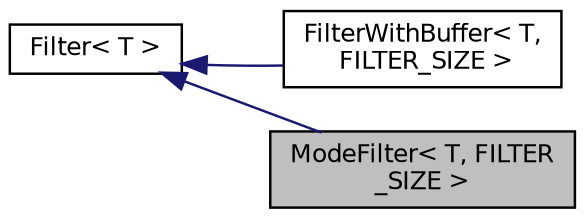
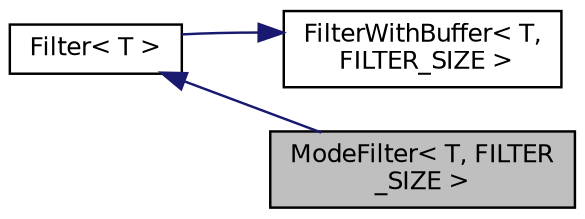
  digraph {
    rankdir=LR
    node [color=black fillcolor=white fontname=Helvetica fontsize=10 shape=record style=filled]
    edge [color=midnightblue dir=back fontname=Helvetica fontsize=10 labelfontname=Helvetica labelfontsize=10 style=solid]
    n1 [fillcolor=grey75 fontcolor=black height=0.2 label="ModeFilter\< T, FILTER\l_SIZE \>" width=0.4]
    n2 [height=0.2 label="FilterWithBuffer\< T,\l FILTER_SIZE \>" width=0.4]
    n3 [height=0.2 label="Filter\< T \>" width=0.4]
    n3 -> n1
-   n3 -> n2
+   n2 -> n3
  }
